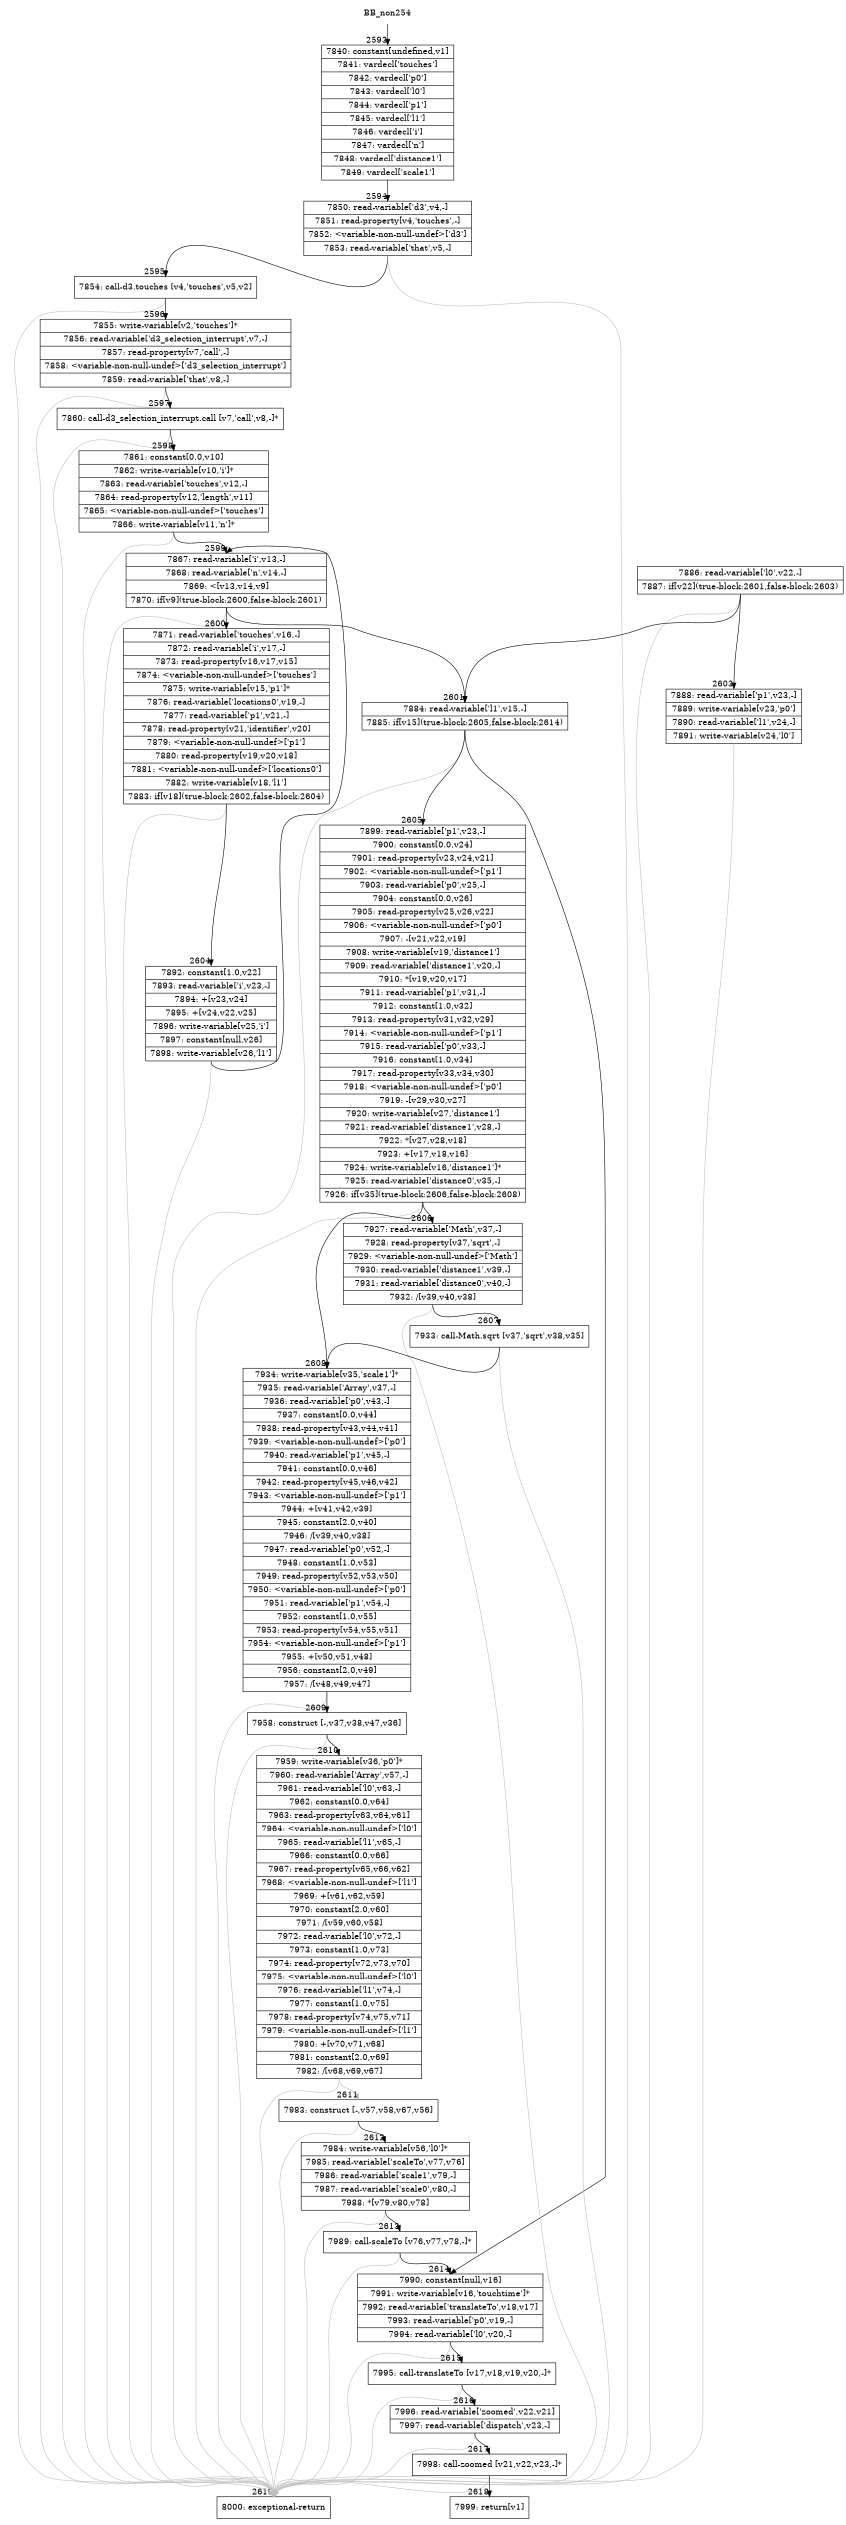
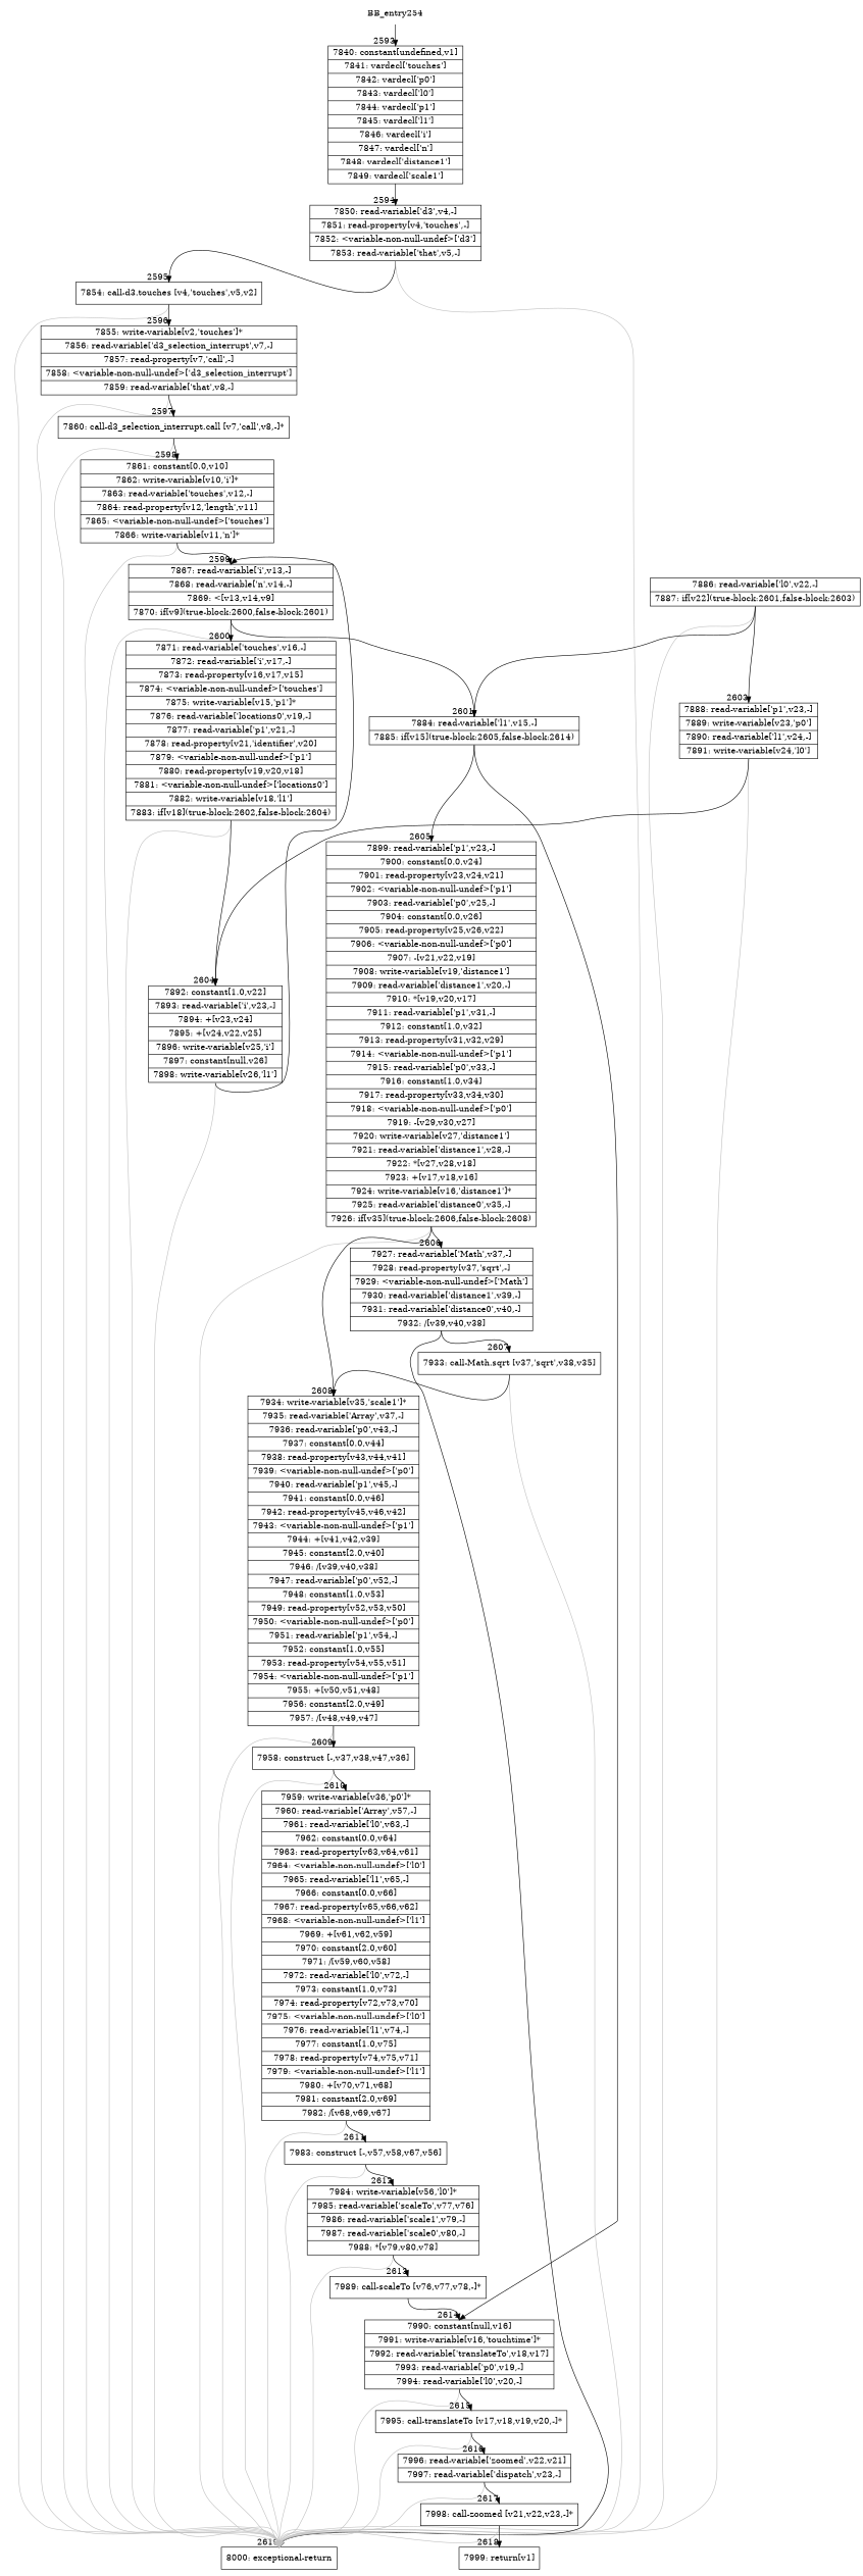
  digraph {
    rankdir=TD
    node [shape=record]
    edge [headport=n tailport=s]
-   BB_entry254 [shape=none label=BB_non254]
+   BB_entry254 [shape=none]
    n2 [label="{7840: constant[undefined,v1]|7841: vardecl['touches']|7842: vardecl['p0']|7843: vardecl['l0']|7844: vardecl['p1']|7845: vardecl['l1']|7846: vardecl['i']|7847: vardecl['n']|7848: vardecl['distance1']|7849: vardecl['scale1']}"]
    n3 [label="{7850: read-variable['d3',v4,-]|7851: read-property[v4,'touches',-]|7852: \<variable-non-null-undef\>['d3']|7853: read-variable['that',v5,-]}"]
    n4 [label="{7854: call-d3.touches [v4,'touches',v5,v2]}"]
    n5 [label="{8000: exceptional-return}"]
    n6 [label="{7855: write-variable[v2,'touches']*|7856: read-variable['d3_selection_interrupt',v7,-]|7857: read-property[v7,'call',-]|7858: \<variable-non-null-undef\>['d3_selection_interrupt']|7859: read-variable['that',v8,-]}"]
    n7 [label="{7860: call-d3_selection_interrupt.call [v7,'call',v8,-]*}"]
    n8 [label="{7861: constant[0.0,v10]|7862: write-variable[v10,'i']*|7863: read-variable['touches',v12,-]|7864: read-property[v12,'length',v11]|7865: \<variable-non-null-undef\>['touches']|7866: write-variable[v11,'n']*}"]
    n9 [label="{7867: read-variable['i',v13,-]|7868: read-variable['n',v14,-]|7869: \<[v13,v14,v9]|7870: if[v9](true-block:2600,false-block:2601)}"]
    n10 [label="{7871: read-variable['touches',v16,-]|7872: read-variable['i',v17,-]|7873: read-property[v16,v17,v15]|7874: \<variable-non-null-undef\>['touches']|7875: write-variable[v15,'p1']*|7876: read-variable['locations0',v19,-]|7877: read-variable['p1',v21,-]|7878: read-property[v21,'identifier',v20]|7879: \<variable-non-null-undef\>['p1']|7880: read-property[v19,v20,v18]|7881: \<variable-non-null-undef\>['locations0']|7882: write-variable[v18,'l1']|7883: if[v18](true-block:2602,false-block:2604)}"]
    n11 [label="{7884: read-variable['l1',v15,-]|7885: if[v15](true-block:2605,false-block:2614)}"]
    n12 [label="{7892: constant[1.0,v22]|7893: read-variable['i',v23,-]|7894: +[v23,v24]|7895: +[v24,v22,v25]|7896: write-variable[v25,'i']|7897: constant[null,v26]|7898: write-variable[v26,'l1']}"]
    n13 [label="{7899: read-variable['p1',v23,-]|7900: constant[0.0,v24]|7901: read-property[v23,v24,v21]|7902: \<variable-non-null-undef\>['p1']|7903: read-variable['p0',v25,-]|7904: constant[0.0,v26]|7905: read-property[v25,v26,v22]|7906: \<variable-non-null-undef\>['p0']|7907: -[v21,v22,v19]|7908: write-variable[v19,'distance1']|7909: read-variable['distance1',v20,-]|7910: *[v19,v20,v17]|7911: read-variable['p1',v31,-]|7912: constant[1.0,v32]|7913: read-property[v31,v32,v29]|7914: \<variable-non-null-undef\>['p1']|7915: read-variable['p0',v33,-]|7916: constant[1.0,v34]|7917: read-property[v33,v34,v30]|7918: \<variable-non-null-undef\>['p0']|7919: -[v29,v30,v27]|7920: write-variable[v27,'distance1']|7921: read-variable['distance1',v28,-]|7922: *[v27,v28,v18]|7923: +[v17,v18,v16]|7924: write-variable[v16,'distance1']*|7925: read-variable['distance0',v35,-]|7926: if[v35](true-block:2606,false-block:2608)}"]
    n14 [label="{7990: constant[null,v16]|7991: write-variable[v16,'touchtime']*|7992: read-variable['translateTo',v18,v17]|7993: read-variable['p0',v19,-]|7994: read-variable['l0',v20,-]}"]
    n15 [label="{7886: read-variable['l0',v22,-]|7887: if[v22](true-block:2601,false-block:2603)}"]
    n16 [label="{7888: read-variable['p1',v23,-]|7889: write-variable[v23,'p0']|7890: read-variable['l1',v24,-]|7891: write-variable[v24,'l0']}"]
    n17 [label="{7934: write-variable[v35,'scale1']*|7935: read-variable['Array',v37,-]|7936: read-variable['p0',v43,-]|7937: constant[0.0,v44]|7938: read-property[v43,v44,v41]|7939: \<variable-non-null-undef\>['p0']|7940: read-variable['p1',v45,-]|7941: constant[0.0,v46]|7942: read-property[v45,v46,v42]|7943: \<variable-non-null-undef\>['p1']|7944: +[v41,v42,v39]|7945: constant[2.0,v40]|7946: /[v39,v40,v38]|7947: read-variable['p0',v52,-]|7948: constant[1.0,v53]|7949: read-property[v52,v53,v50]|7950: \<variable-non-null-undef\>['p0']|7951: read-variable['p1',v54,-]|7952: constant[1.0,v55]|7953: read-property[v54,v55,v51]|7954: \<variable-non-null-undef\>['p1']|7955: +[v50,v51,v48]|7956: constant[2.0,v49]|7957: /[v48,v49,v47]}"]
    n18 [label="{7927: read-variable['Math',v37,-]|7928: read-property[v37,'sqrt',-]|7929: \<variable-non-null-undef\>['Math']|7930: read-variable['distance1',v39,-]|7931: read-variable['distance0',v40,-]|7932: /[v39,v40,v38]}"]
    n19 [label="{7995: call-translateTo [v17,v18,v19,v20,-]*}"]
    n20 [label="{7958: construct [-,v37,v38,v47,v36]}"]
    n21 [label="{7933: call-Math.sqrt [v37,'sqrt',v38,v35]}"]
    n22 [label="{7996: read-variable['zoomed',v22,v21]|7997: read-variable['dispatch',v23,-]}"]
    n23 [label="{7959: write-variable[v36,'p0']*|7960: read-variable['Array',v57,-]|7961: read-variable['l0',v63,-]|7962: constant[0.0,v64]|7963: read-property[v63,v64,v61]|7964: \<variable-non-null-undef\>['l0']|7965: read-variable['l1',v65,-]|7966: constant[0.0,v66]|7967: read-property[v65,v66,v62]|7968: \<variable-non-null-undef\>['l1']|7969: +[v61,v62,v59]|7970: constant[2.0,v60]|7971: /[v59,v60,v58]|7972: read-variable['l0',v72,-]|7973: constant[1.0,v73]|7974: read-property[v72,v73,v70]|7975: \<variable-non-null-undef\>['l0']|7976: read-variable['l1',v74,-]|7977: constant[1.0,v75]|7978: read-property[v74,v75,v71]|7979: \<variable-non-null-undef\>['l1']|7980: +[v70,v71,v68]|7981: constant[2.0,v69]|7982: /[v68,v69,v67]}"]
    n24 [label="{7983: construct [-,v57,v58,v67,v56]}"]
    n25 [label="{7984: write-variable[v56,'l0']*|7985: read-variable['scaleTo',v77,v76]|7986: read-variable['scale1',v79,-]|7987: read-variable['scale0',v80,-]|7988: *[v79,v80,v78]}"]
    n26 [label="{7989: call-scaleTo [v76,v77,v78,-]*}"]
    n27 [label="{7998: call-zoomed [v21,v22,v23,-]*}"]
    n28 [label="{7999: return[v1]}"]
    BB_entry254 -> n2 [headlabel="    2593"]
    n2 -> n3 [headlabel="      2594"]
    n3 -> n4 [headlabel="      2595"]
    n3 -> n5 [color=gray headlabel="      2619"]
    n4 -> n5 [color=gray]
    n4 -> n6 [headlabel="      2596"]
    n6 -> n5 [color=gray]
    n6 -> n7 [headlabel="      2597"]
    n7 -> n5 [color=gray]
    n7 -> n8 [headlabel="      2598"]
    n8 -> n5 [color=gray]
    n8 -> n9 [headlabel="      2599"]
    n9 -> n5 [color=gray]
    n9 -> n10 [headlabel="      2600"]
    n9 -> n11 [headlabel="      2601"]
    n10 -> n5 [color=gray]
    n10 -> n12 [headlabel="      2604"]
-   n11 -> n5 [color=gray]
    n11 -> n13 [headlabel="      2605"]
    n11 -> n14 [headlabel="      2614"]
    n12 -> n5 [color=gray]
    n12 -> n9
    n13 -> n5 [color=gray]
    n13 -> n17 [headlabel="      2608"]
    n13 -> n18 [headlabel="      2606"]
    n14 -> n5 [color=gray]
    n14 -> n19 [headlabel="      2615"]
    n15 -> n5 [color=gray]
    n15 -> n11
    n15 -> n16 [headlabel="      2603"]
    n16 -> n5 [color=gray]
+   n16 -> n12
    n17 -> n5 [color=gray]
    n17 -> n20 [headlabel="      2609"]
-   n18 -> n5 [color=gray]
+   n18 -> n5 [color=black]
    n18 -> n21 [headlabel="      2607"]
    n19 -> n5 [color=gray]
    n19 -> n22 [headlabel="      2616"]
    n20 -> n5 [color=gray]
    n20 -> n23 [headlabel="      2610"]
    n21 -> n5 [color=gray]
    n21 -> n17
    n22 -> n5 [color=gray]
    n22 -> n27 [headlabel="      2617"]
    n23 -> n5 [color=gray]
-   n23 -> n24 [headlabel="      2611" color=gray]
+   n23 -> n24 [headlabel="      2611"]
    n24 -> n5 [color=gray]
    n24 -> n25 [headlabel="      2612"]
    n25 -> n5 [color=gray]
    n25 -> n26 [headlabel="      2613"]
-   n26 -> n5 [color=gray]
    n26 -> n14
    n27 -> n5 [color=gray]
    n27 -> n28 [headlabel="      2618"]
  }
